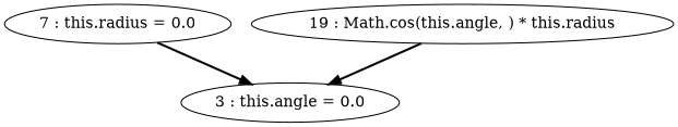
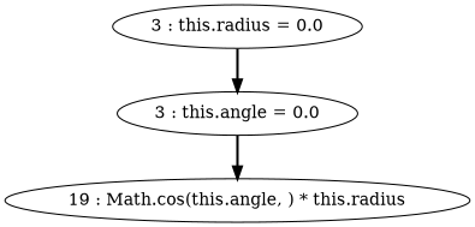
  digraph {
    edge [style=bold]
-   "3 : this.radius = 0.0" [label="7 : this.radius = 0.0"]
+   "3 : this.radius = 0.0"
    "3 : this.angle = 0.0"
    "19 : Math.cos(this.angle, ) * this.radius"
    "3 : this.radius = 0.0" -> "3 : this.angle = 0.0"
-   "19 : Math.cos(this.angle, ) * this.radius" -> "3 : this.angle = 0.0"
+   "3 : this.angle = 0.0" -> "19 : Math.cos(this.angle, ) * this.radius"
  }
